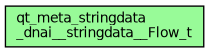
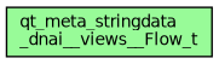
  digraph {
    rankdir=LR
-   n1 [color=black fillcolor=palegreen fontname=Helvetica fontsize=10 height=0.2 label="qt_meta_stringdata\l_dnai__stringdata__Flow_t" shape=record style=filled width=0.4]
+   n1 [color=black fillcolor=palegreen fontname=Helvetica fontsize=10 height=0.2 label="qt_meta_stringdata\l_dnai__views__Flow_t" shape=record style=filled width=0.4]
  }
